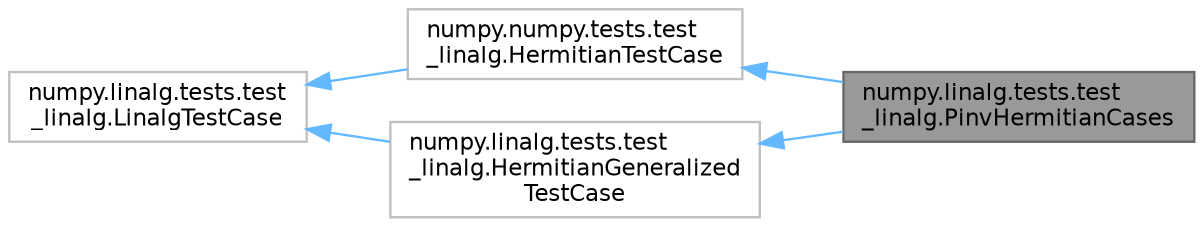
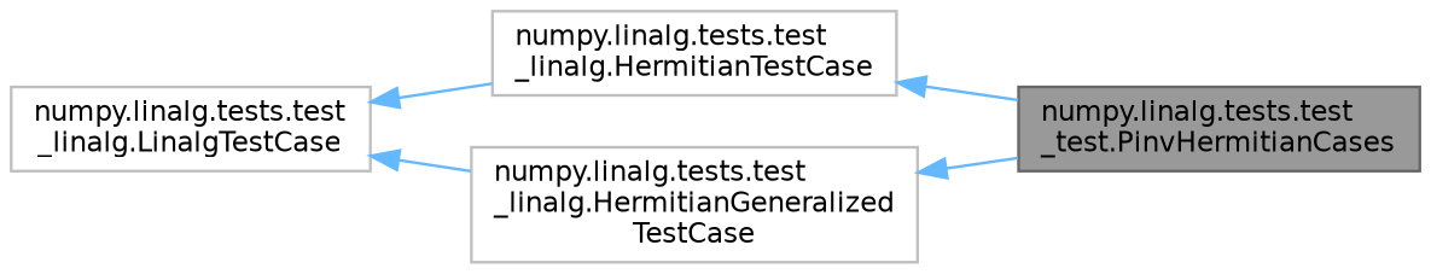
  digraph {
    rankdir=LR
    node [color=grey75 fillcolor=white fontname=Helvetica fontsize=10 shape=box style=filled]
    edge [color=steelblue1 dir=back fontname=Helvetica fontsize=10 labelfontname=Helvetica labelfontsize=10 style=solid]
-   n1 [color=gray40 fillcolor=grey60 fontcolor=black height=0.2 label="numpy.linalg.tests.test\l_linalg.PinvHermitianCases" width=0.4]
-   n2 [height=0.2 label="numpy.numpy.tests.test\l_linalg.HermitianTestCase" width=0.4]
+   n1 [color=gray40 fillcolor=grey60 fontcolor=black height=0.2 label="numpy.linalg.tests.test\l_test.PinvHermitianCases" width=0.4]
+   n2 [height=0.2 label="numpy.linalg.tests.test\l_linalg.HermitianTestCase" width=0.4]
    n3 [height=0.2 label="numpy.linalg.tests.test\l_linalg.LinalgTestCase" width=0.4]
    n4 [height=0.2 label="numpy.linalg.tests.test\l_linalg.HermitianGeneralized\lTestCase" width=0.4]
    n2 -> n1
    n3 -> n2
    n3 -> n4
    n4 -> n1
  }
